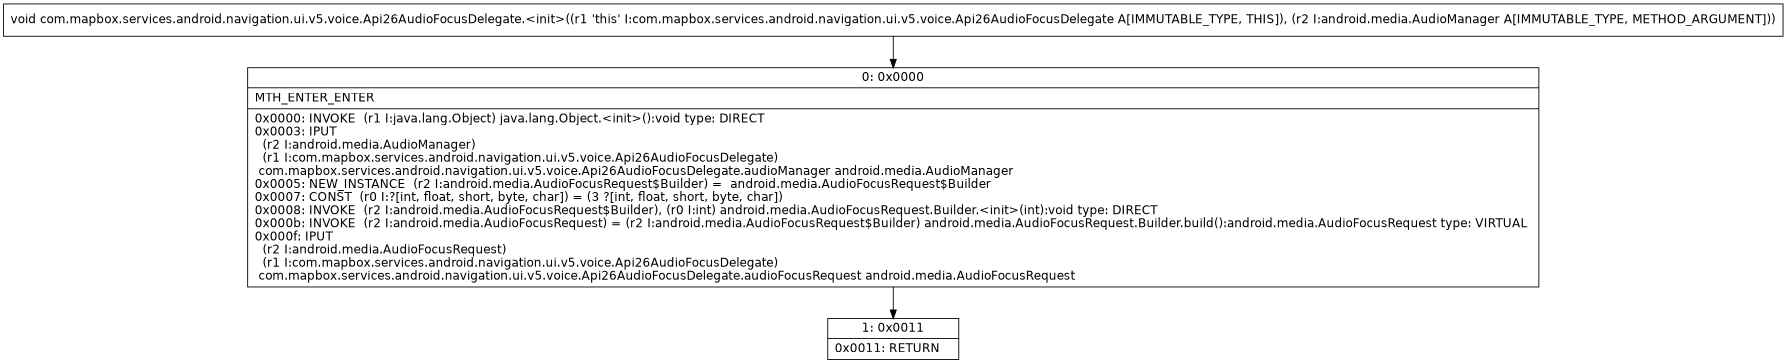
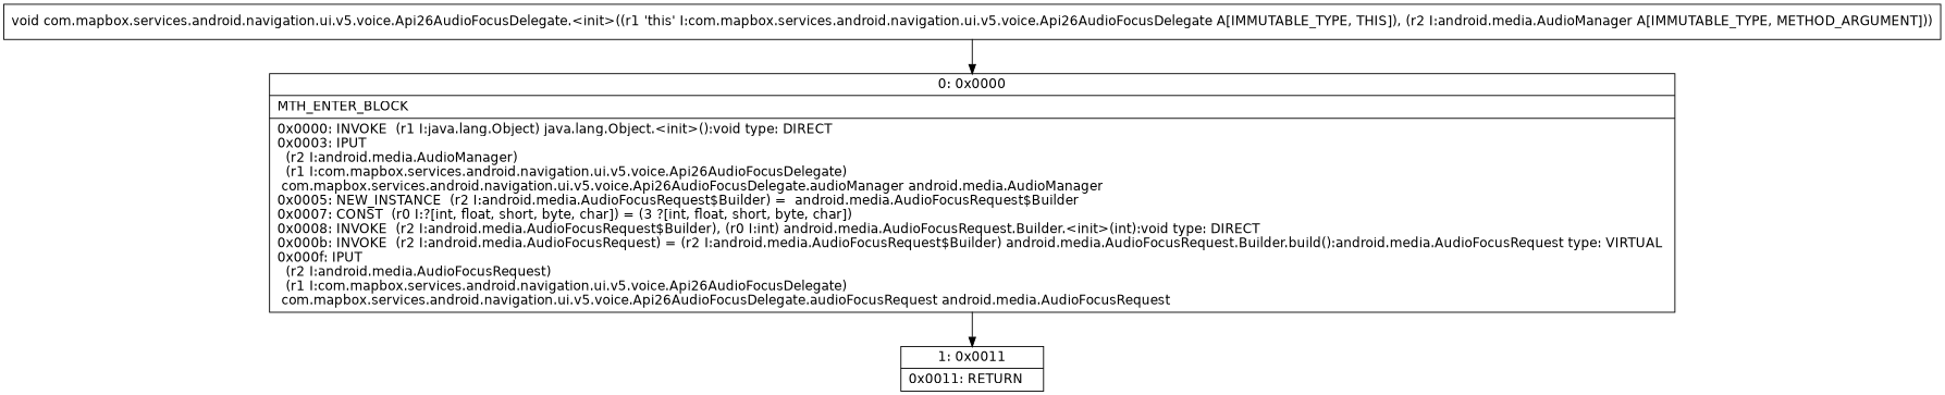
  digraph {
    fontname="DejaVu Sans"
    node [shape=record fontname="DejaVu Sans"]
    edge [fontname="DejaVu Sans"]
-   n1 [label="{0\:\ 0x0000|MTH_ENTER_ENTER\l|0x0000: INVOKE  (r1 I:java.lang.Object) java.lang.Object.\<init\>():void type: DIRECT \l0x0003: IPUT  \l  (r2 I:android.media.AudioManager)\l  (r1 I:com.mapbox.services.android.navigation.ui.v5.voice.Api26AudioFocusDelegate)\l com.mapbox.services.android.navigation.ui.v5.voice.Api26AudioFocusDelegate.audioManager android.media.AudioManager \l0x0005: NEW_INSTANCE  (r2 I:android.media.AudioFocusRequest$Builder) =  android.media.AudioFocusRequest$Builder \l0x0007: CONST  (r0 I:?[int, float, short, byte, char]) = (3 ?[int, float, short, byte, char]) \l0x0008: INVOKE  (r2 I:android.media.AudioFocusRequest$Builder), (r0 I:int) android.media.AudioFocusRequest.Builder.\<init\>(int):void type: DIRECT \l0x000b: INVOKE  (r2 I:android.media.AudioFocusRequest) = (r2 I:android.media.AudioFocusRequest$Builder) android.media.AudioFocusRequest.Builder.build():android.media.AudioFocusRequest type: VIRTUAL \l0x000f: IPUT  \l  (r2 I:android.media.AudioFocusRequest)\l  (r1 I:com.mapbox.services.android.navigation.ui.v5.voice.Api26AudioFocusDelegate)\l com.mapbox.services.android.navigation.ui.v5.voice.Api26AudioFocusDelegate.audioFocusRequest android.media.AudioFocusRequest \l}"]
+   n1 [label="{0\:\ 0x0000|MTH_ENTER_BLOCK\l|0x0000: INVOKE  (r1 I:java.lang.Object) java.lang.Object.\<init\>():void type: DIRECT \l0x0003: IPUT  \l  (r2 I:android.media.AudioManager)\l  (r1 I:com.mapbox.services.android.navigation.ui.v5.voice.Api26AudioFocusDelegate)\l com.mapbox.services.android.navigation.ui.v5.voice.Api26AudioFocusDelegate.audioManager android.media.AudioManager \l0x0005: NEW_INSTANCE  (r2 I:android.media.AudioFocusRequest$Builder) =  android.media.AudioFocusRequest$Builder \l0x0007: CONST  (r0 I:?[int, float, short, byte, char]) = (3 ?[int, float, short, byte, char]) \l0x0008: INVOKE  (r2 I:android.media.AudioFocusRequest$Builder), (r0 I:int) android.media.AudioFocusRequest.Builder.\<init\>(int):void type: DIRECT \l0x000b: INVOKE  (r2 I:android.media.AudioFocusRequest) = (r2 I:android.media.AudioFocusRequest$Builder) android.media.AudioFocusRequest.Builder.build():android.media.AudioFocusRequest type: VIRTUAL \l0x000f: IPUT  \l  (r2 I:android.media.AudioFocusRequest)\l  (r1 I:com.mapbox.services.android.navigation.ui.v5.voice.Api26AudioFocusDelegate)\l com.mapbox.services.android.navigation.ui.v5.voice.Api26AudioFocusDelegate.audioFocusRequest android.media.AudioFocusRequest \l}"]
    n2 [label="{1\:\ 0x0011|0x0011: RETURN   \l}"]
    n3 [label="{void com.mapbox.services.android.navigation.ui.v5.voice.Api26AudioFocusDelegate.\<init\>((r1 'this' I:com.mapbox.services.android.navigation.ui.v5.voice.Api26AudioFocusDelegate A[IMMUTABLE_TYPE, THIS]), (r2 I:android.media.AudioManager A[IMMUTABLE_TYPE, METHOD_ARGUMENT])) }"]
    n1 -> n2
    n3 -> n1
  }
